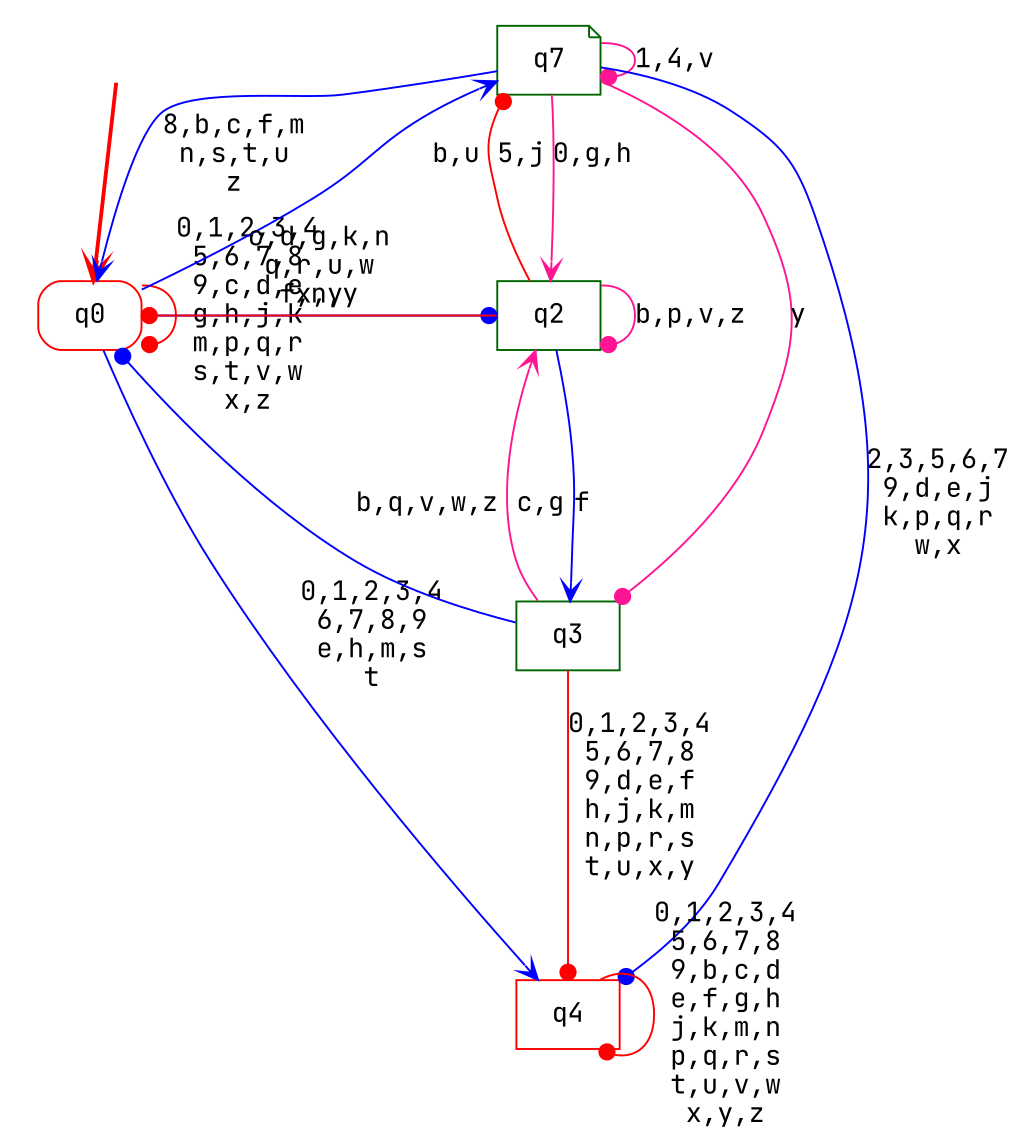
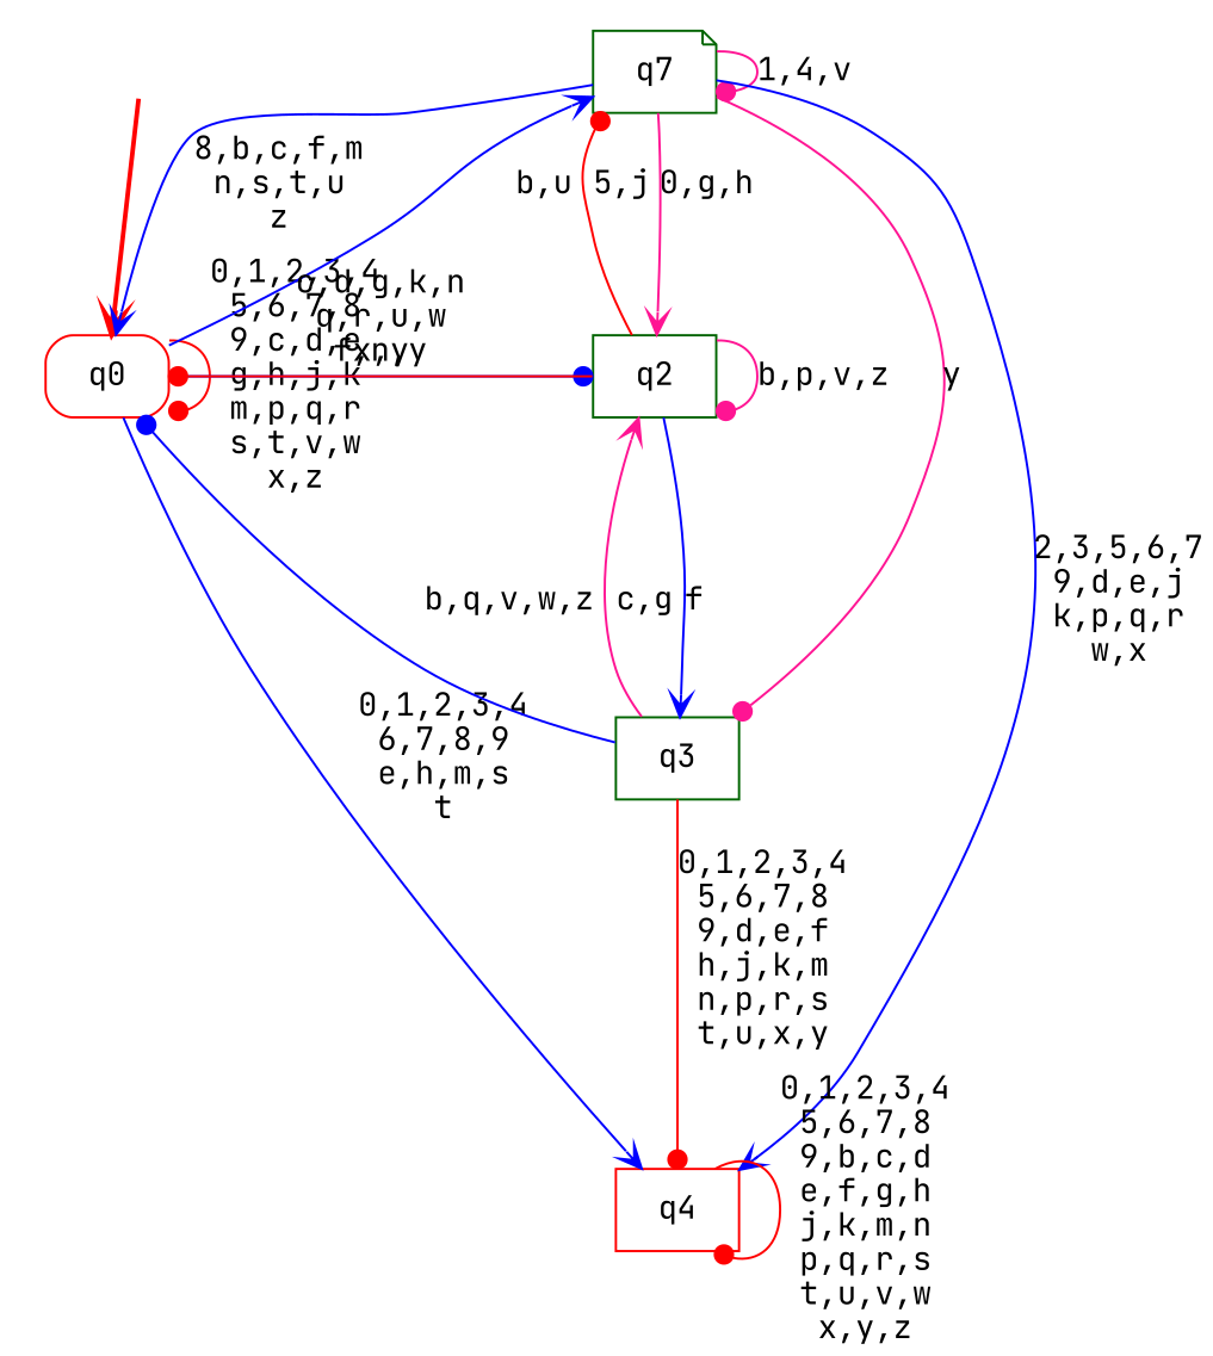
  digraph {
    fontname="JetBrains Mono"
    rankdir=TB
    node [fontname="JetBrains Mono" shape=box style=filled color=darkgreen fillcolor=white]
    edge [arrowhead=dot color=blue fontname="JetBrains Mono"]
    __start0 [height=0 shape=none style=invis width=0 color="" fillcolor=""]
    n2 [color=red label=q0 style="rounded,filled"]
    n3 [label=q7 shape=note style="rounded,filled"]
    n4 [label=q2]
    n5 [color=red label=q4]
    n6 [label=q3]
    subgraph cluster_1 {
      nodesep=0.15
      ranksep=0.15
      style=invis
      __start0
      n2
    }
    __start0 -> n2 [arrowhead=vee color=red penwidth=2]
    n2 -> n2 [color=red label="0,1,2,3,4\n5,6,7,8\n9,c,d,e\ng,h,j,k\nm,p,q,r\ns,t,v,w\nx,z"]
    n2 -> n3 [arrowhead=vee label="b,u"]
    n2 -> n4 [label="f,n,y"]
    n2 -> n5 [arrowhead=vee label="0,1,2,3,4\n6,7,8,9\ne,h,m,s\nt"]
    n3 -> n2 [arrowhead=vee label="8,b,c,f,m\nn,s,t,u\nz"]
    n3 -> n3 [color=deeppink label="1,4,v"]
    n3 -> n4 [arrowhead=vee color=deeppink label="0,g,h"]
-   n3 -> n5 [label="2,3,5,6,7\n9,d,e,j\nk,p,q,r\nw,x"]
+   n3 -> n5 [arrowhead=vee label="2,3,5,6,7\n9,d,e,j\nk,p,q,r\nw,x"]
    n3 -> n6 [color=deeppink label=y]
    n4 -> n2 [color=red label="c,d,g,k,n\nq,r,u,w\nx,y"]
    n4 -> n3 [color=red label="5,j"]
    n4 -> n4 [color=deeppink label="b,p,v,z"]
    n4 -> n6 [arrowhead=vee label=f]
    n5 -> n5 [color=red label="0,1,2,3,4\n5,6,7,8\n9,b,c,d\ne,f,g,h\nj,k,m,n\np,q,r,s\nt,u,v,w\nx,y,z"]
    n6 -> n2 [label="b,q,v,w,z"]
    n6 -> n4 [arrowhead=vee color=deeppink label="c,g"]
    n6 -> n5 [color=red label="0,1,2,3,4\n5,6,7,8\n9,d,e,f\nh,j,k,m\nn,p,r,s\nt,u,x,y"]
  }
